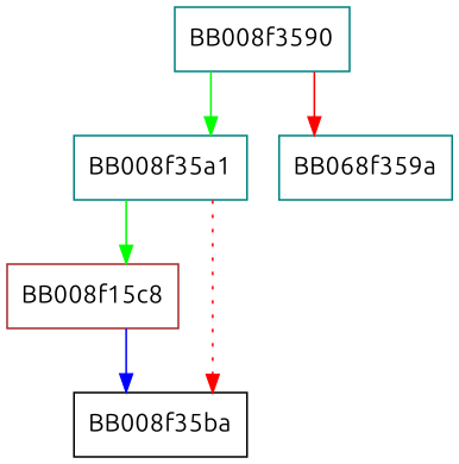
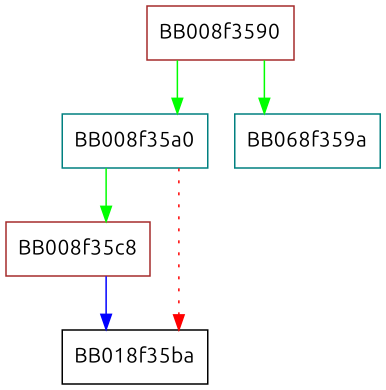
  digraph {
    fontname=Ubuntu
    splines=ortho
    node [color=teal fontname=Ubuntu shape=box]
    edge [color=green fontname=Ubuntu style=solid]
-   BB008f35a0 [label=BB008f35a1]
-   BB008f3590
+   BB008f35a0
+   BB008f3590 [color=brown]
    n3 [label=BB068f359a]
-   BB008f35c8 [color=brown label=BB008f15c8]
-   BB008f35ba [color=black]
+   BB008f35c8 [color=brown]
+   BB008f35ba [color=black label=BB018f35ba]
    BB008f35a0 -> BB008f35c8
    BB008f35a0 -> BB008f35ba [color=red style=dotted]
    BB008f3590 -> BB008f35a0
-   BB008f3590 -> n3 [color=red]
+   BB008f3590 -> n3
    BB008f35c8 -> BB008f35ba [color=blue]
  }
